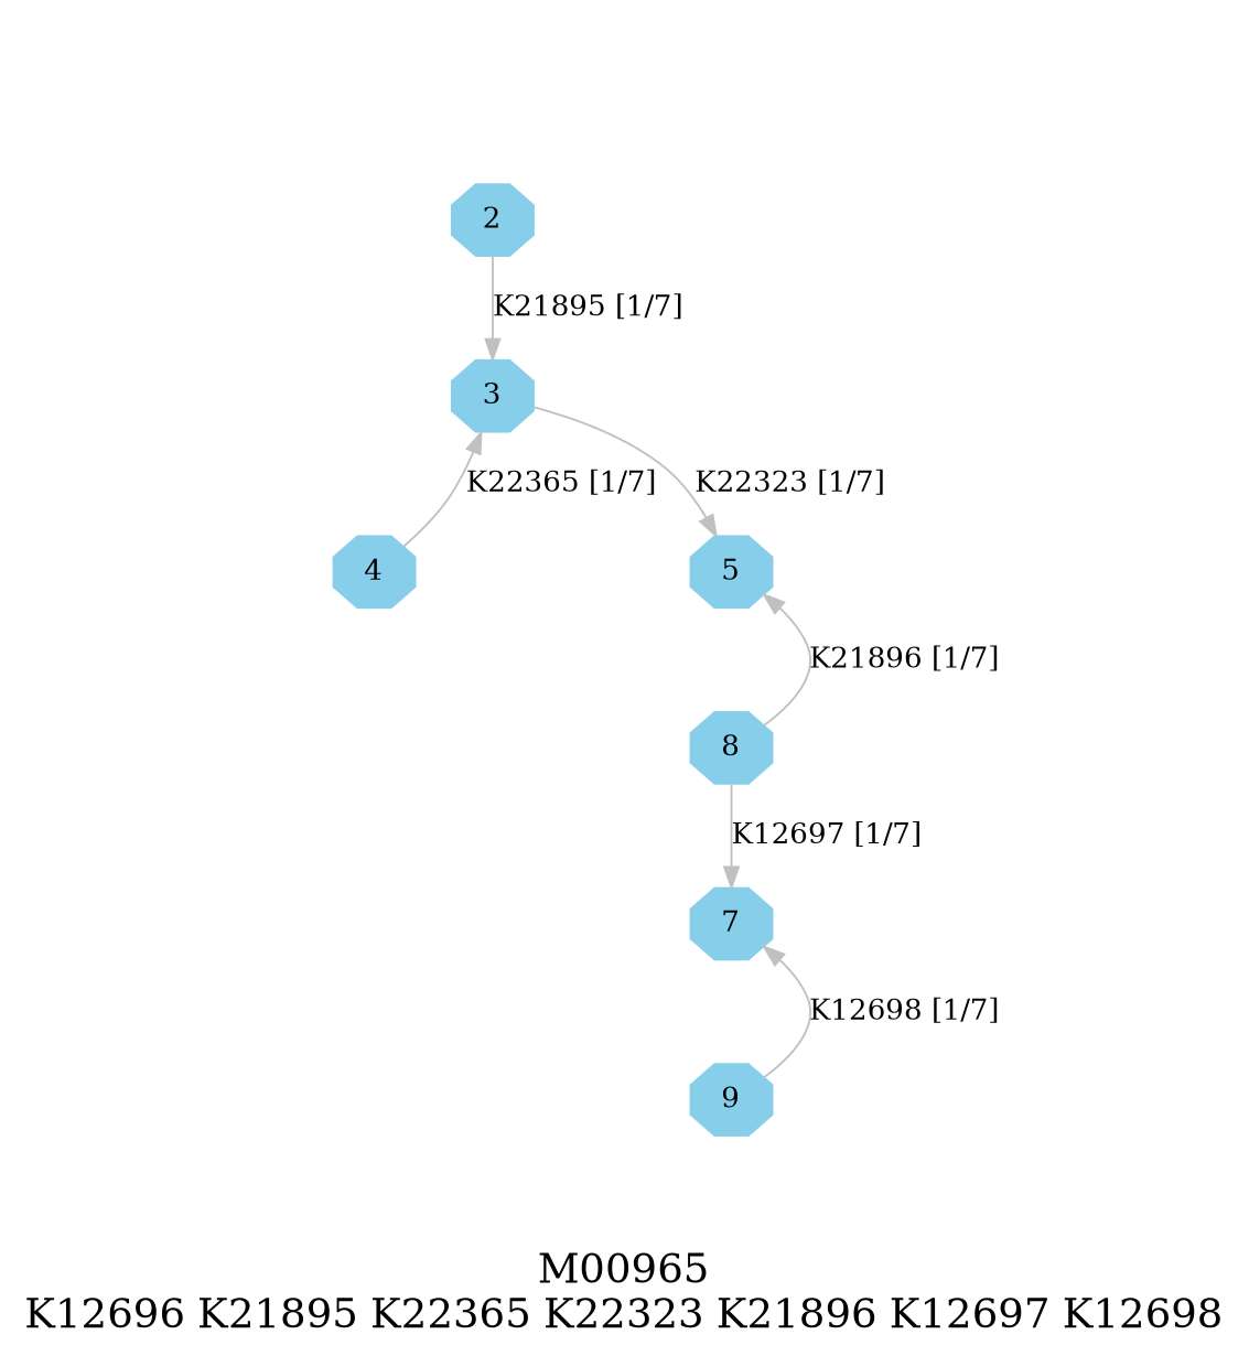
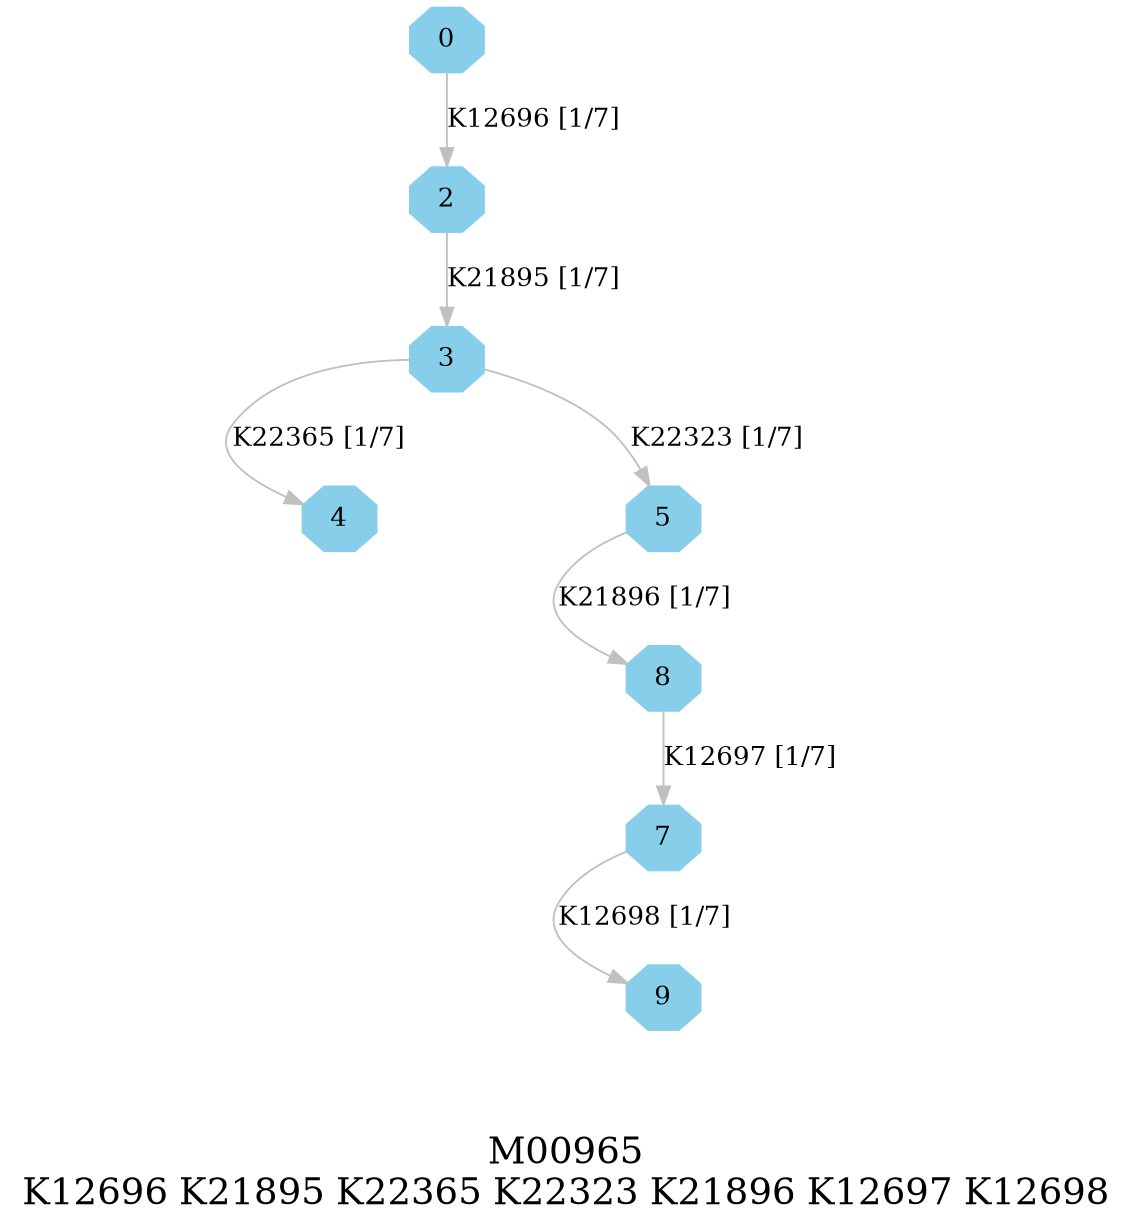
  digraph {
    fontsize=20
    label="M00965\nK12696 K21895 K22365 K22323 K21896 K12697 K12698"
    node [color=skyblue shape=octagon style=filled]
    edge [color=grey]
+   0 [height=.3 width=.3]
    n2 [height=.3 label=9 width=.3]
    2 [height=.3 width=.3]
    3 [height=.3 width=.3]
    4 [height=.3 width=.3]
    5 [height=.3 width=.3]
    n7 [height=.3 label=8 width=.3]
    7 [height=.3 width=.3]
    subgraph sub_1 {
+     0
      n2
      2
      3
      4
      5
      n7
      7
    }
+   0 -> 2 [label="K12696 [1/7]"]
    2 -> 3 [label="K21895 [1/7]"]
-   4 -> 3 [label="K22365 [1/7]"]
+   3 -> 4 [label="K22365 [1/7]"]
    3 -> 5 [label="K22323 [1/7]"]
-   n7 -> 5 [label="K21896 [1/7]"]
+   5 -> n7 [label="K21896 [1/7]"]
    n7 -> 7 [label="K12697 [1/7]"]
-   n2 -> 7 [label="K12698 [1/7]"]
+   7 -> n2 [label="K12698 [1/7]"]
  }
